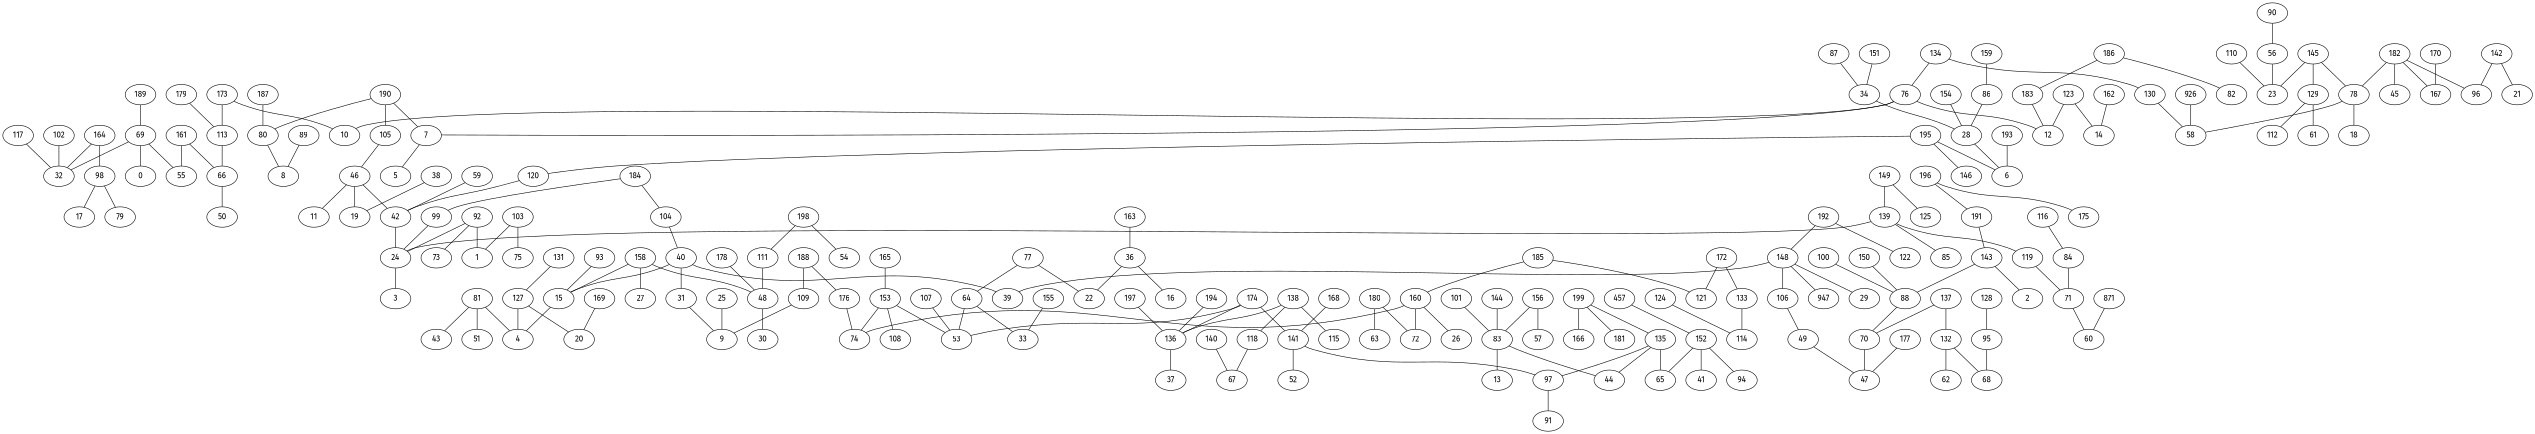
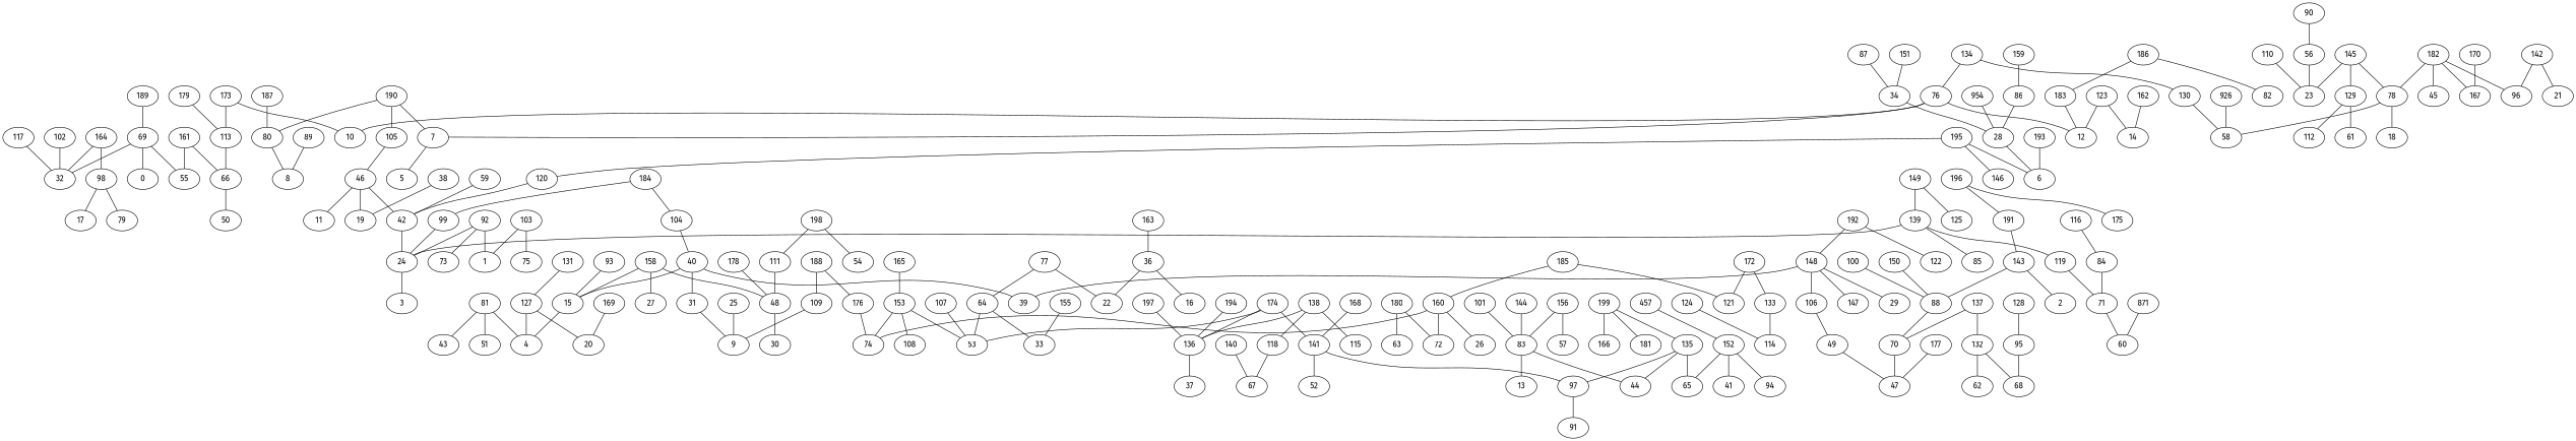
  graph {
    fontname="Fira Sans"
    node [fontname="Fira Sans"]
    edge [Label=1.31 fontname="Fira Sans"]
    0 [Label="0 (0.00)"]
    1 [Label="1 (0.00)"]
    2 [Label="2 (0.00)"]
    3 [Label="3 (0.00)"]
    4 [Label="4 (0.00)"]
    5 [Label="5 (0.00)"]
    6 [Label="6 (0.00)"]
    7 [Label="7 (0.00)"]
    8 [Label="8 (0.00)"]
    9 [Label="9 (0.00)"]
    10 [Label="10 (0.00)"]
    11 [Label="11 (0.00)"]
    12 [Label="12 (0.00)"]
    13 [Label="13 (0.00)"]
    14 [Label="14 (0.00)"]
    15 [Label="15 (0.00)"]
    16 [Label="16 (0.00)"]
    17 [Label="17 (0.00)"]
    18 [Label="18 (0.00)"]
    19 [Label="19 (0.00)"]
    20 [Label="20 (0.00)"]
    21 [Label="21 (0.00)"]
    22 [Label="22 (0.00)"]
    23 [Label="23 (0.00)"]
    24 [Label="24 (0.00)"]
    25 [Label="25 (0.00)"]
    26 [Label="26 (0.00)"]
    27 [Label="27 (0.00)"]
    28 [Label="28 (0.00)"]
    29 [Label="29 (0.00)"]
    30 [Label="30 (0.00)"]
    31 [Label="31 (0.00)"]
    32 [Label="32 (0.00)"]
    33 [Label="33 (0.00)"]
    34 [Label="34 (0.00)"]
    36 [Label="36 (0.00)"]
    37 [Label="37 (0.00)"]
    38 [Label="38 (0.00)"]
    39 [Label="39 (0.00)"]
    40 [Label="40 (0.00)"]
    41 [Label="41 (0.00)"]
    42 [Label="42 (0.00)"]
    43 [Label="43 (0.00)"]
    44 [Label="44 (0.00)"]
    45 [Label="45 (0.00)"]
    46 [Label="46 (0.00)"]
    47 [Label="47 (0.00)"]
    48 [Label="48 (0.00)"]
    49 [Label="49 (0.00)"]
    50 [Label="50 (0.00)"]
    51 [Label="51 (0.00)"]
    52 [Label="52 (0.00)"]
    53 [Label="53 (0.00)"]
    54 [Label="54 (0.00)"]
    55 [Label="55 (0.00)"]
    56 [Label="56 (0.00)"]
    57 [Label="57 (0.00)"]
    58 [Label="58 (0.00)"]
    59 [Label="59 (0.00)"]
    60 [Label="60 (0.00)"]
    61 [Label="61 (0.00)"]
    62 [Label="62 (0.00)"]
    63 [Label="63 (0.00)"]
    64 [Label="64 (0.00)"]
    65 [Label="65 (0.00)"]
    66 [Label="66 (0.00)"]
    67 [Label="67 (0.00)"]
    68 [Label="68 (0.00)"]
    69 [Label="69 (0.00)"]
    70 [Label="70 (0.00)"]
    71 [Label="71 (0.00)"]
    72 [Label="72 (0.00)"]
    73 [Label="73 (0.00)"]
    74 [Label="74 (0.00)"]
    75 [Label="75 (0.00)"]
    76 [Label="76 (0.00)"]
    77 [Label="77 (0.00)"]
    78 [Label="78 (0.00)"]
    79 [Label="79 (0.00)"]
    80 [Label="80 (0.00)"]
    81 [Label="81 (0.00)"]
    82 [Label="82 (0.00)"]
    83 [Label="83 (0.00)"]
    84 [Label="84 (0.00)"]
    85 [Label="85 (0.00)"]
    86 [Label="86 (0.00)"]
    87 [Label="87 (0.00)"]
    88 [Label="88 (0.00)"]
    89 [Label="89 (0.00)"]
    90 [Label="90 (0.00)"]
    91 [Label="91 (0.00)"]
    92 [Label="92 (0.00)"]
    93 [Label="93 (0.00)"]
    94 [Label="94 (0.00)"]
    95 [Label="95 (0.00)"]
    96 [Label="96 (0.00)"]
    97 [Label="97 (0.00)"]
    98 [Label="98 (0.00)"]
    99 [Label="99 (0.00)"]
    100 [Label="100 (0.00)"]
    101 [Label="101 (0.00)"]
    102 [Label="102 (0.00)"]
    103 [Label="103 (0.00)"]
    104 [Label="104 (0.00)"]
    105 [Label="105 (0.00)"]
    106 [Label="106 (0.00)"]
    107 [Label="107 (0.00)"]
    108 [Label="108 (0.00)"]
    109 [Label="109 (0.00)"]
    110 [Label="110 (0.00)"]
    111 [Label="111 (0.00)"]
    112 [Label="112 (0.00)"]
    113 [Label="113 (0.00)"]
    114 [Label="114 (0.00)"]
    115 [Label="115 (0.00)"]
    116 [Label="116 (0.00)"]
    117 [Label="117 (0.00)"]
    118 [Label="118 (0.00)"]
    119 [Label="119 (0.00)"]
    120 [Label="120 (0.00)"]
    121 [Label="121 (0.00)"]
    122 [Label="122 (0.00)"]
    123 [Label="123 (0.00)"]
    124 [Label="124 (0.00)"]
    125 [Label="125 (0.00)"]
    n126 [Label="126 (0.00)" label=926]
    127 [Label="127 (0.00)"]
    128 [Label="128 (0.00)"]
    129 [Label="129 (0.00)"]
    130 [Label="130 (0.00)"]
    131 [Label="131 (0.00)"]
    132 [Label="132 (0.00)"]
    133 [Label="133 (0.00)"]
    134 [Label="134 (0.00)"]
    135 [Label="135 (0.00)"]
    136 [Label="136 (0.00)"]
    137 [Label="137 (0.00)"]
    138 [Label="138 (0.00)"]
    139 [Label="139 (0.00)"]
    140 [Label="140 (0.00)"]
    141 [Label="141 (0.00)"]
    142 [Label="142 (0.00)"]
    143 [Label="143 (0.00)"]
    144 [Label="144 (0.00)"]
    145 [Label="145 (0.00)"]
    146 [Label="146 (0.00)"]
-   147 [Label="147 (0.00)" label=947]
+   147 [Label="147 (0.00)"]
    148 [Label="148 (0.00)"]
    149 [Label="149 (0.00)"]
    150 [Label="150 (0.00)"]
    151 [Label="151 (0.00)"]
    152 [Label="152 (0.00)"]
    153 [Label="153 (0.00)"]
-   154 [Label="154 (0.00)"]
+   154 [Label="154 (0.00)" label=954]
    155 [Label="155 (0.00)"]
    156 [Label="156 (0.00)"]
    n157 [Label="157 (0.00)" label=457]
    158 [Label="158 (0.00)"]
    159 [Label="159 (0.00)"]
    160 [Label="160 (0.00)"]
    161 [Label="161 (0.00)"]
    162 [Label="162 (0.00)"]
    163 [Label="163 (0.00)"]
    164 [Label="164 (0.00)"]
    165 [Label="165 (0.00)"]
    166 [Label="166 (0.00)"]
    167 [Label="167 (0.00)"]
    168 [Label="168 (0.00)"]
    169 [Label="169 (0.00)"]
    170 [Label="170 (0.00)"]
    n171 [Label="171 (0.00)" label=871]
    172 [Label="172 (0.00)"]
    173 [Label="173 (0.00)"]
    174 [Label="174 (0.00)"]
    175 [Label="175 (0.00)"]
    176 [Label="176 (0.00)"]
    177 [Label="177 (0.00)"]
    178 [Label="178 (0.00)"]
    179 [Label="179 (0.00)"]
    180 [Label="180 (0.00)"]
    181 [Label="181 (0.00)"]
    182 [Label="182 (0.00)"]
    183 [Label="183 (0.00)"]
    184 [Label="184 (0.00)"]
    185 [Label="185 (0.00)"]
    186 [Label="186 (0.00)"]
    187 [Label="187 (0.00)"]
    188 [Label="188 (0.00)"]
    189 [Label="189 (0.00)"]
    190 [Label="190 (0.00)"]
    191 [Label="191 (0.00)"]
    192 [Label="192 (0.00)"]
    193 [Label="193 (0.00)"]
    194 [Label="194 (0.00)"]
    195 [Label="195 (0.00)"]
    196 [Label="196 (0.00)"]
    197 [Label="197 (0.00)"]
    198 [Label="198 (0.00)"]
    199 [Label="199 (0.00)"]
    7 -- 5 [Label=27.69]
    15 -- 4 [Label=7.26]
    24 -- 3 [Label=1.15]
    25 -- 9
    28 -- 6 [Label=2.69]
    31 -- 9 [Label=4.93]
    34 -- 28 [Label=4.42]
    36 -- 16 [Label=7.12]
    36 -- 22 [Label=7.46]
    38 -- 19 [Label=5.14]
    40 -- 15 [Label=6.59]
    40 -- 31 [Label=7.91]
    40 -- 39 [Label=7.12]
    42 -- 24 [Label=2.54]
    46 -- 11 [Label=14.53]
    46 -- 19 [Label=1.59]
    46 -- 42 [Label=6.01]
    48 -- 30 [Label=21.60]
    49 -- 47 [Label=11.44]
    56 -- 23 [Label=20.35]
    59 -- 42 [Label=35.33]
    64 -- 33 [Label=7.06]
    64 -- 53 [Label=7.33]
    66 -- 50 [Label=7.45]
    69 -- 0 [Label=12.68]
    69 -- 32 [Label=8.03]
    69 -- 55 [Label=10.34]
    70 -- 47 [Label=3.35]
    71 -- 60 [Label=11.67]
    76 -- 7 [Label=7.29]
    76 -- 10 [Label=7.64]
    76 -- 12 [Label=1.23]
    77 -- 22 [Label=1.79]
    77 -- 64 [Label=2.66]
    78 -- 18 [Label=8.00]
    78 -- 58 [Label=6.15]
    80 -- 8 [Label=10.50]
    81 -- 4 [Label=1.99]
    81 -- 43 [Label=9.78]
    81 -- 51 [Label=5.65]
    83 -- 13 [Label=9.71]
    83 -- 44 [Label=4.91]
    84 -- 71 [Label=8.04]
    86 -- 28 [Label=6.29]
    87 -- 34 [Label=13.69]
    88 -- 70 [Label=5.43]
    89 -- 8 [Label=26.64]
    90 -- 56 [Label=7.92]
    92 -- 1 [Label=9.86]
    92 -- 24 [Label=3.52]
    92 -- 73 [Label=5.07]
    93 -- 15 [Label=2.57]
    95 -- 68 [Label=24.85]
    97 -- 91 [Label=30.95]
    98 -- 17 [Label=9.49]
    98 -- 79 [Label=9.57]
    99 -- 24 [Label=8.67]
    100 -- 88 [Label=9.58]
    101 -- 83 [Label=4.06]
    102 -- 32 [Label=15.01]
    103 -- 1 [Label=5.07]
    103 -- 75 [Label=1.46]
    104 -- 40 [Label=6.92]
    105 -- 46 [Label=8.08]
    106 -- 49 [Label=3.35]
    107 -- 53 [Label=5.33]
    109 -- 9 [Label=8.67]
    110 -- 23 [Label=3.74]
    111 -- 48 [Label=8.93]
    113 -- 66 [Label=1.76]
    116 -- 84 [Label=18.38]
    117 -- 32 [Label=4.72]
    118 -- 67 [Label=5.59]
    119 -- 71 [Label=22.02]
    120 -- 42 [Label=9.54]
    123 -- 12 [Label=10.85]
    123 -- 14 [Label=15.29]
    124 -- 114 [Label=8.49]
    n126 -- 58 [Label=2.37]
    127 -- 4 [Label=9.56]
    127 -- 20 [Label=1.26]
    128 -- 95 [Label=6.75]
    129 -- 61 [Label=9.57]
    129 -- 112 [Label=1.51]
    130 -- 58 [Label=2.53]
    131 -- 127 [Label=5.96]
    132 -- 62 [Label=1.74]
    132 -- 68 [Label=13.74]
    133 -- 114 [Label=9.64]
    134 -- 76 [Label=4.32]
    134 -- 130 [Label=4.37]
    135 -- 44 [Label=4.04]
    135 -- 65 [Label=2.45]
    135 -- 97 [Label=10.09]
    136 -- 37 [Label=22.27]
    137 -- 70 [Label=1.69]
    137 -- 132 [Label=2.95]
    138 -- 115 [Label=12.92]
    138 -- 118 [Label=9.79]
    138 -- 136 [Label=4.12]
    139 -- 24 [Label=4.69]
    139 -- 85 [Label=4.69]
    139 -- 119 [Label=10.08]
    140 -- 67 [Label=5.98]
    141 -- 52 [Label=9.76]
    141 -- 97 [Label=5.74]
    142 -- 21 [Label=17.38]
    142 -- 96 [Label=17.85]
    143 -- 2 [Label=10.63]
    143 -- 88 [Label=11.05]
    144 -- 83 [Label=7.58]
    145 -- 23 [Label=16.03]
    145 -- 78 [Label=5.00]
    145 -- 129 [Label=6.30]
    148 -- 29 [Label=7.36]
    148 -- 39 [Label=1.77]
    148 -- 106 [Label=5.11]
    148 -- 147 [Label=12.14]
    149 -- 125 [Label=5.57]
    149 -- 139 [Label=2.40]
    150 -- 88 [Label=2.41]
    151 -- 34 [Label=12.63]
    152 -- 41 [Label=8.88]
    152 -- 65 [Label=10.91]
    152 -- 94 [Label=17.32]
    153 -- 53 [Label=5.46]
    153 -- 74 [Label=2.59]
    153 -- 108 [Label=4.25]
    154 -- 28 [Label=1.17]
    155 -- 33 [Label=15.82]
    156 -- 57 [Label=16.30]
    156 -- 83 [Label=7.47]
    n157 -- 152 [Label=13.85]
    158 -- 15 [Label=10.75]
    158 -- 27
    158 -- 48 [Label=7.20]
    159 -- 86 [Label=8.12]
    160 -- 26 [Label=11.83]
    160 -- 72 [Label=5.52]
    160 -- 74 [Label=1.26]
    161 -- 55 [Label=3.08]
    161 -- 66 [Label=5.70]
    162 -- 14 [Label=1.11]
    163 -- 36 [Label=5.39]
    164 -- 32 [Label=10.09]
    164 -- 98 [Label=11.16]
    165 -- 153 [Label=3.03]
    168 -- 141 [Label=14.06]
    169 -- 20 [Label=20.27]
    170 -- 167 [Label=10.90]
    n171 -- 60 [Label=24.21]
    172 -- 121 [Label=9.05]
    172 -- 133 [Label=10.79]
    173 -- 10 [Label=1.63]
    173 -- 113 [Label=6.14]
    174 -- 53 [Label=6.81]
    174 -- 136 [Label=12.76]
    174 -- 141 [Label=5.31]
    176 -- 74 [Label=4.64]
    177 -- 47 [Label=14.01]
    178 -- 48 [Label=21.79]
    179 -- 113 [Label=4.22]
    180 -- 63 [Label=4.09]
    180 -- 72 [Label=11.86]
    182 -- 45 [Label=9.38]
    182 -- 78 [Label=13.58]
    182 -- 96 [Label=14.57]
    182 -- 167 [Label=15.93]
    183 -- 12 [Label=8.69]
    184 -- 99 [Label=6.18]
    184 -- 104 [Label=6.66]
    185 -- 121 [Label=4.07]
    185 -- 160 [Label=9.59]
    186 -- 82 [Label=13.18]
    186 -- 183 [Label=3.36]
    187 -- 80 [Label=8.52]
    188 -- 109 [Label=3.82]
    188 -- 176 [Label=5.39]
    189 -- 69 [Label=8.07]
    190 -- 7 [Label=6.64]
    190 -- 80 [Label=4.93]
    190 -- 105 [Label=3.18]
    191 -- 143 [Label=6.90]
    192 -- 122 [Label=5.40]
    192 -- 148 [Label=13.93]
    193 -- 6 [Label=17.55]
    194 -- 136 [Label=7.87]
    195 -- 6 [Label=9.00]
    195 -- 120 [Label=5.84]
    195 -- 146 [Label=2.18]
    196 -- 175 [Label=8.54]
    196 -- 191 [Label=10.22]
    197 -- 136 [Label=19.62]
    198 -- 54 [Label=19.01]
    198 -- 111 [Label=9.25]
    199 -- 135 [Label=6.68]
    199 -- 166 [Label=12.80]
    199 -- 181 [Label=10.39]
  }
